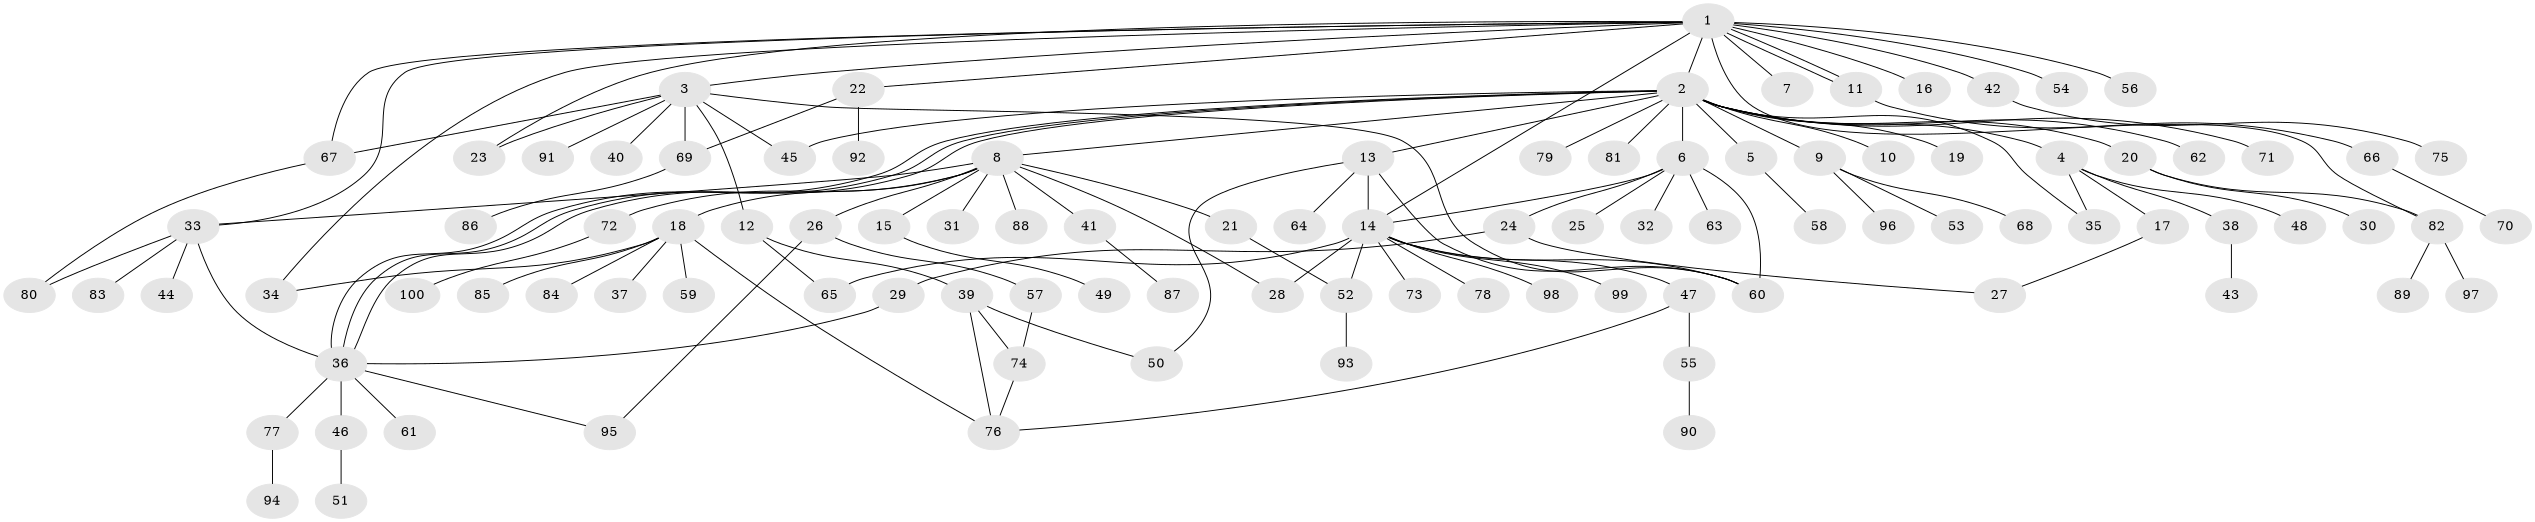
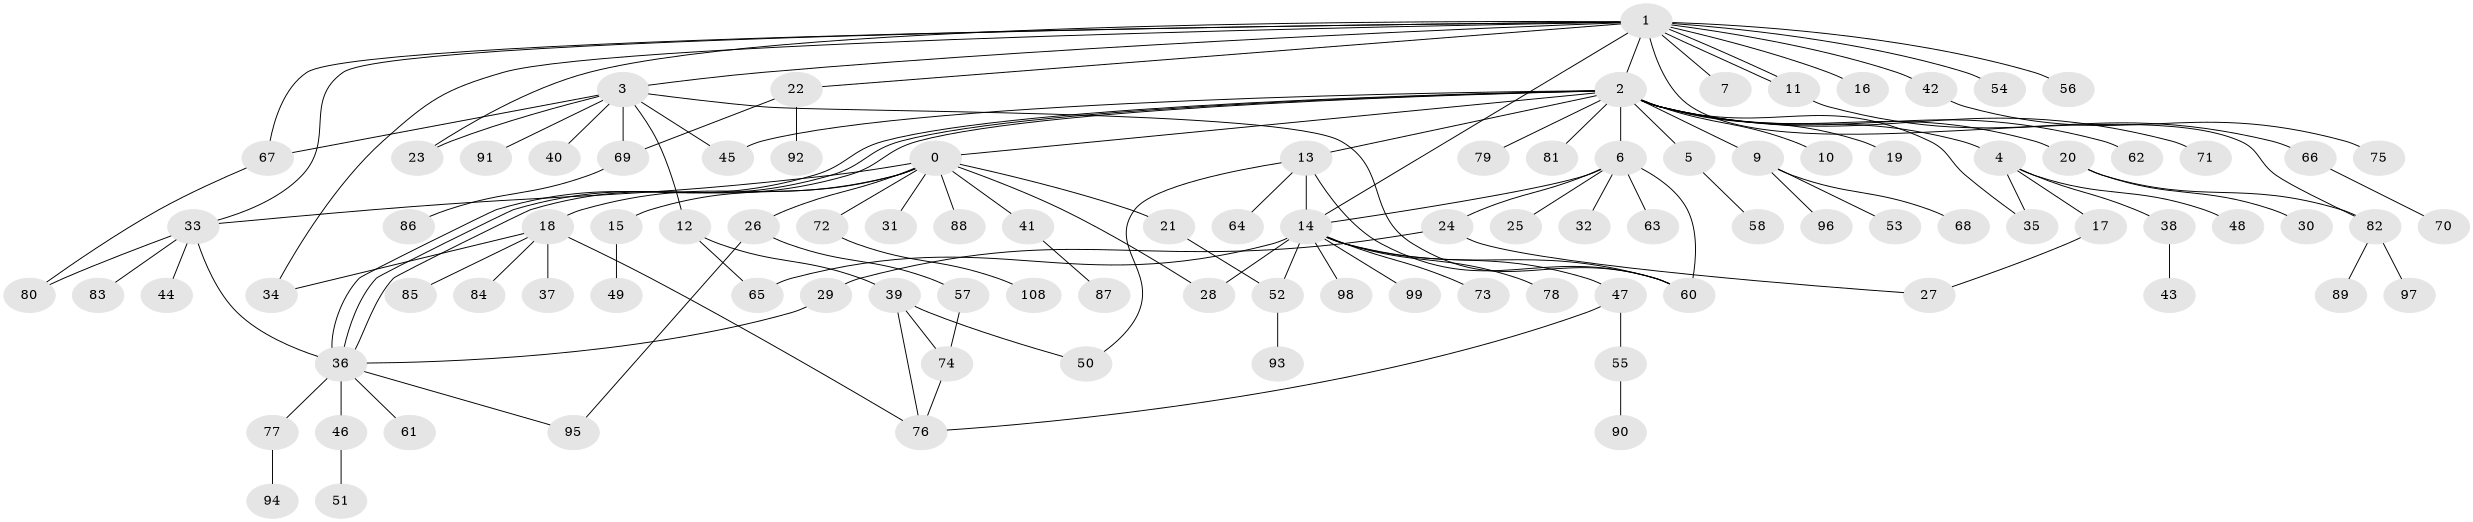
  graph {
    node [color=gray90 style=filled]
    1
    2
    3
    7
    11
    14
    16
    22
    23
    33
    34
    42
    54
    56
    67
    82
    4
    5
    6
-   8
+   8 [label=0]
    9
    10
    13
    19
    20
    35
    36
    45
    62
    71
    79
    81
    12
    40
    60
    69
    91
    66
    28
    65
    47
    73
    78
    98
    99
    52
    92
    44
    80
    83
    75
    89
    97
    17
    38
    48
    58
    24
    25
    32
    63
    15
    18
    21
    26
    31
    41
    72
    88
    53
    68
    96
    50
    64
    30
    46
    95
    61
    77
    39
    86
    27
    43
    29
    49
    84
    37
-   59
    76
    85
    57
    87
-   100
+   100 [label=108]
    70
    74
    55
    51
    93
    94
    90
    1 -- 2
    1 -- 3
    1 -- 7
    1 -- 11
    1 -- 11
    1 -- 14
    1 -- 16
    1 -- 22
    1 -- 23
    1 -- 33
    1 -- 34
    1 -- 42
    1 -- 54
    1 -- 56
    1 -- 67
    1 -- 82
    2 -- 4
    2 -- 5
    2 -- 6
    2 -- 8
    2 -- 9
    2 -- 10
    2 -- 13
    2 -- 19
    2 -- 20
    2 -- 35
    2 -- 36
    2 -- 36
    2 -- 36
    2 -- 45
    2 -- 62
    2 -- 71
    2 -- 79
    2 -- 81
    3 -- 23
    3 -- 67
    3 -- 45
    3 -- 12
    3 -- 40
    3 -- 60
    3 -- 69
    3 -- 91
    11 -- 66
    14 -- 60
    14 -- 28
    14 -- 65
    14 -- 47
    14 -- 73
    14 -- 78
    14 -- 98
    14 -- 99
    14 -- 52
    22 -- 69
    22 -- 92
    33 -- 36
    33 -- 44
    33 -- 80
    33 -- 83
    42 -- 75
    67 -- 80
    82 -- 89
    82 -- 97
    4 -- 35
    4 -- 17
    4 -- 38
    4 -- 48
    5 -- 58
    6 -- 14
    6 -- 60
    6 -- 24
    6 -- 25
    6 -- 32
    6 -- 63
    8 -- 33
    8 -- 28
    8 -- 15
    8 -- 18
    8 -- 21
    8 -- 26
    8 -- 31
    8 -- 41
    8 -- 72
    8 -- 88
    9 -- 53
    9 -- 68
    9 -- 96
    13 -- 14
    13 -- 60
    13 -- 50
    13 -- 64
    20 -- 82
    20 -- 30
    36 -- 46
    36 -- 95
    36 -- 61
    36 -- 77
    12 -- 65
    12 -- 39
    69 -- 86
    66 -- 70
    47 -- 76
    47 -- 55
    52 -- 93
    17 -- 27
    38 -- 43
    24 -- 27
    24 -- 29
    15 -- 49
    18 -- 34
    18 -- 84
    18 -- 37
-   18 -- 59
    18 -- 76
    18 -- 85
    21 -- 52
    26 -- 95
    26 -- 57
    41 -- 87
    72 -- 100
    46 -- 51
    77 -- 94
    39 -- 50
    39 -- 76
    39 -- 74
    29 -- 36
    57 -- 74
    74 -- 76
    55 -- 90
  }
